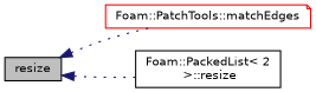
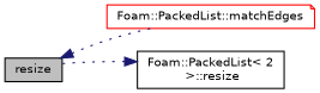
  digraph {
    fontname="DejaVu Sans"
    rankdir=LR
    node [color=black fontname="DejaVu Sans" fontsize=10 shape=box]
    edge [color=midnightblue dir=back fontname="DejaVu Sans" fontsize=10 labelfontname=FreeSans labelfontsize=10 style=dotted]
    n1 [fillcolor=grey75 fontcolor=black height=0.2 label=resize style=filled width=0.4]
-   n2 [color=red height=0.2 label="Foam::PatchTools::matchEdges" shape=note width=0.4]
+   n2 [color=red height=0.2 label="Foam::PackedList::matchEdges" shape=note width=0.4]
    n3 [height=0.2 label="Foam::PackedList\< 2\l \>::resize" width=0.4]
    n1 -> n2
-   n1 -> n3
+   n3 -> n1
  }
